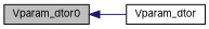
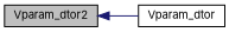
  digraph {
    rankdir=LR
    fontname=Inter
    node [color=black fontname=Inter fontsize=10 shape=record style=filled]
-   n1 [fillcolor=grey75 fontcolor=black height=0.2 label=Vparam_dtor0 width=0.4]
+   n1 [fillcolor=grey75 fontcolor=black height=0.2 label=Vparam_dtor2 width=0.4]
    n2 [fillcolor=white height=0.2 label=Vparam_dtor width=0.4]
    n1 -> n2 [color=midnightblue dir=back fontname=Inter fontsize=10 labelfontname=FreeSans labelfontsize=10 style=solid]
  }
